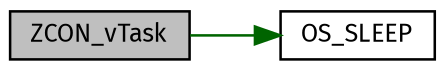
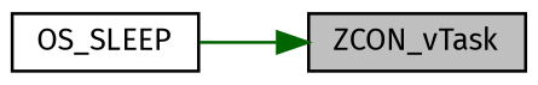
  digraph {
    rankdir=LR
    fontname="Fira Sans"
    node [color=black fontname="Fira Sans" fontsize=10 shape=record style=filled]
    n1 [fillcolor=grey75 fontcolor=black height=0.2 label=ZCON_vTask width=0.4]
    n2 [fillcolor=white height=0.2 label=OS_SLEEP width=0.4]
-   n1 -> n2 [color=darkgreen fontname="Fira Sans" fontsize=10 labelfontname=Helvetica labelfontsize=10 style=solid]
+   n2 -> n1 [color=darkgreen fontname="Fira Sans" fontsize=10 labelfontname=Helvetica labelfontsize=10 style=solid]
  }
